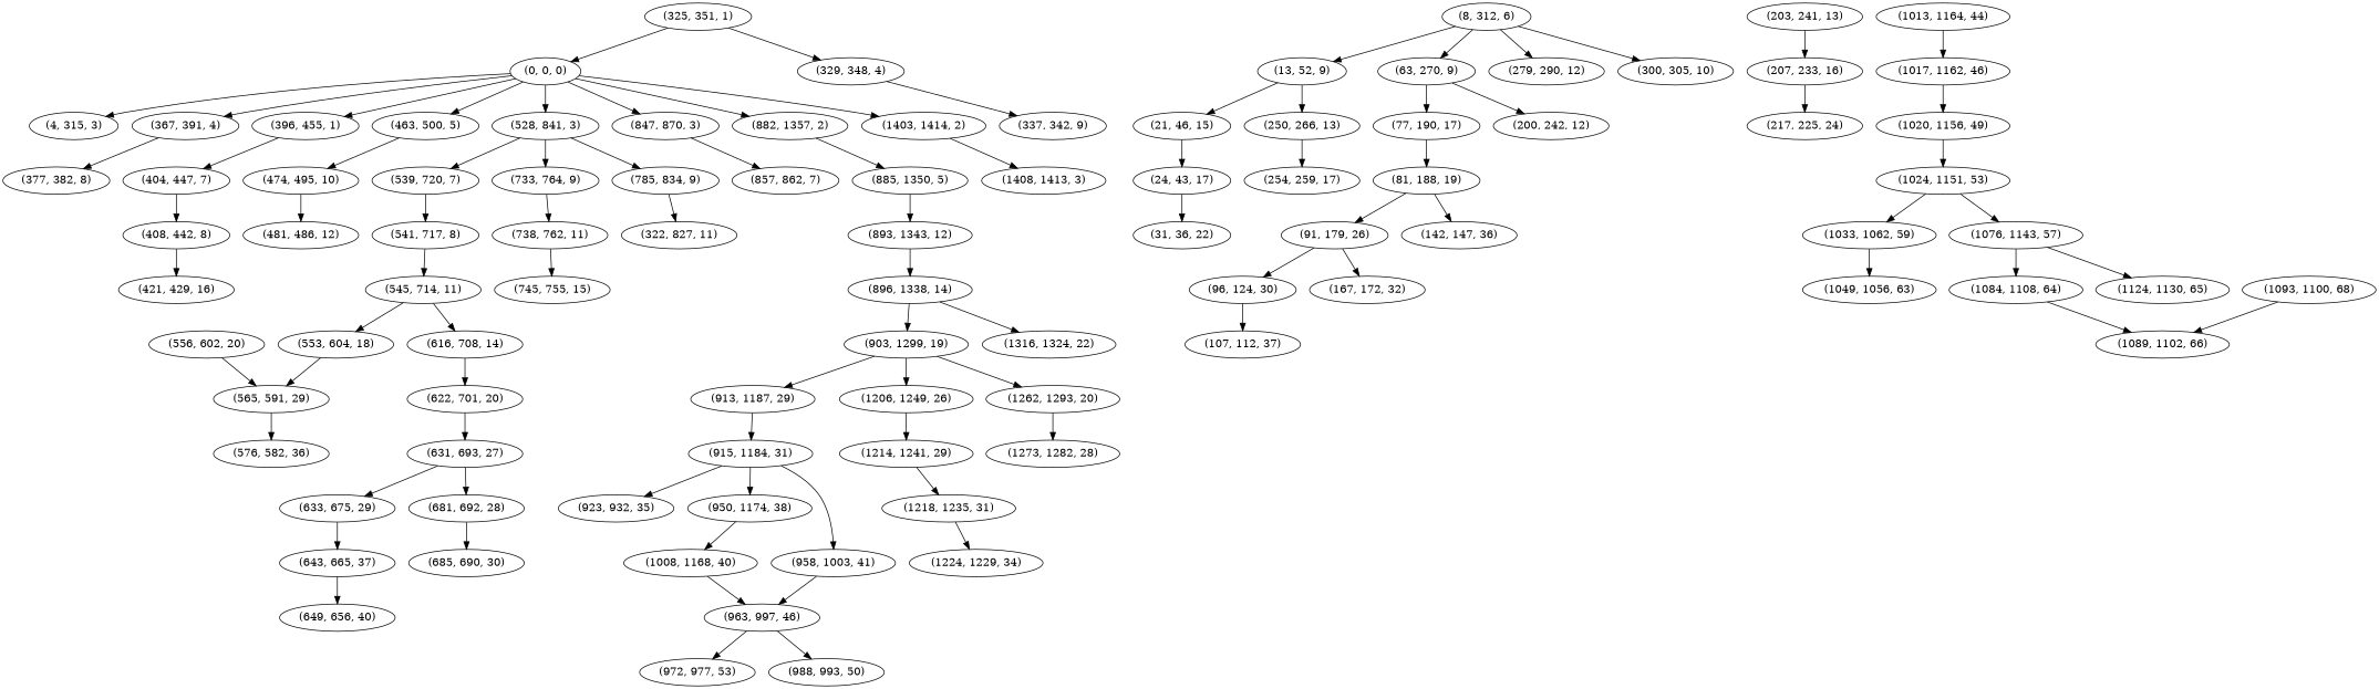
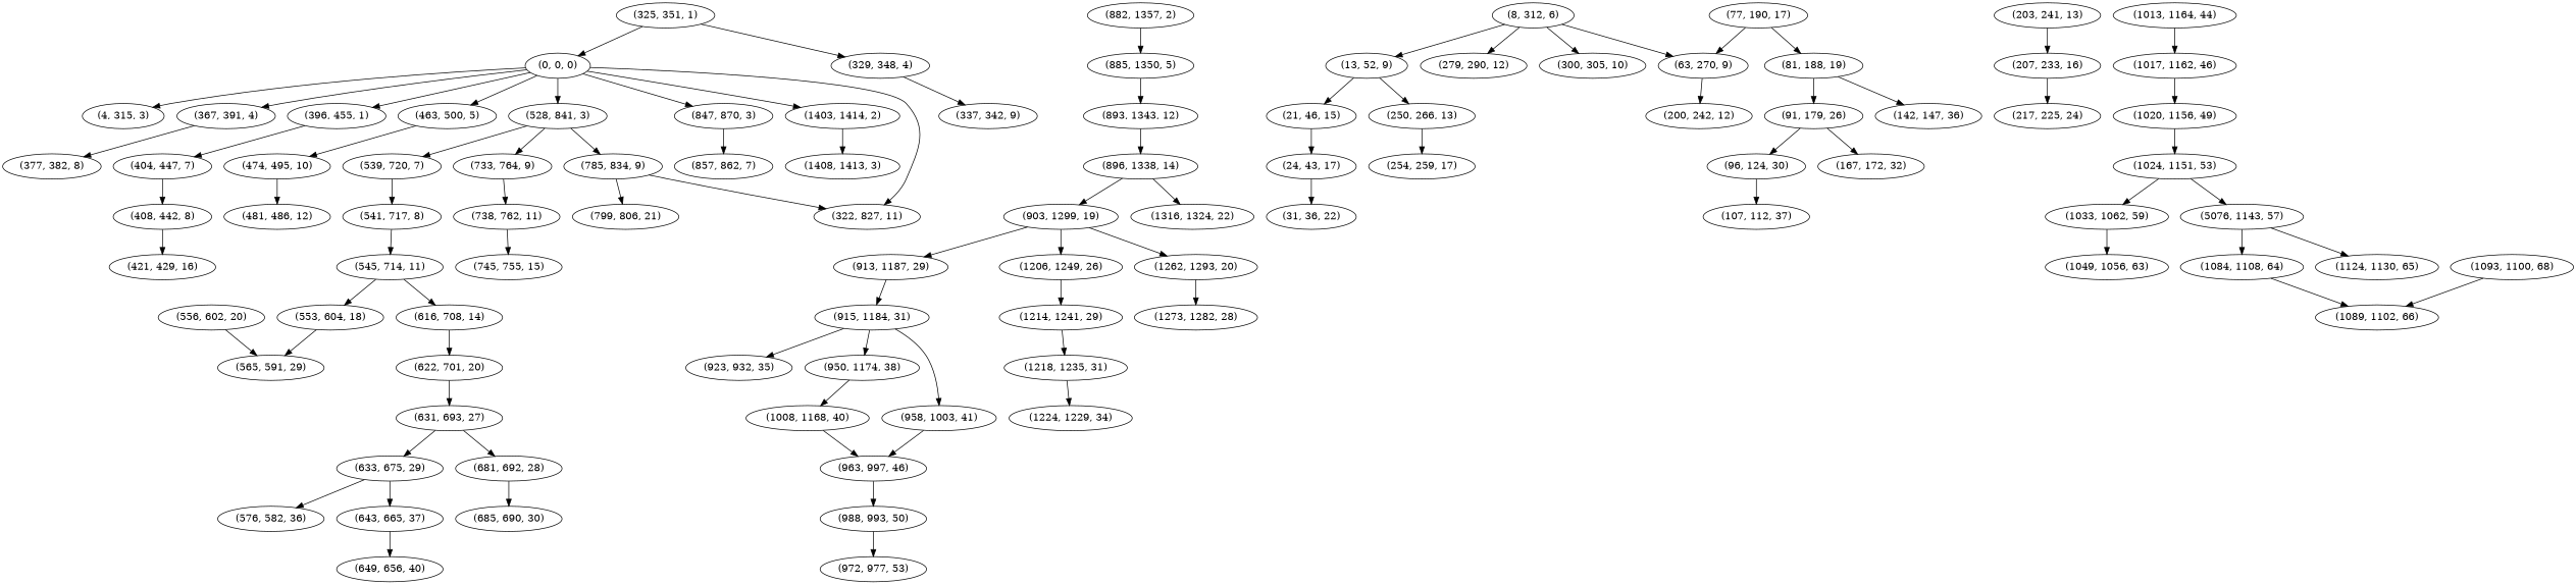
  digraph {
    "(0, 0, 0)"
    "(4, 315, 3)"
    "(367, 391, 4)"
    "(396, 455, 1)"
    "(463, 500, 5)"
    "(528, 841, 3)"
    "(847, 870, 3)"
    n8 [label="(882, 1357, 2)"]
    "(1403, 1414, 2)"
    "(325, 351, 1)"
    "(329, 348, 4)"
    "(377, 382, 8)"
    "(404, 447, 7)"
    "(474, 495, 10)"
    "(539, 720, 7)"
    "(733, 764, 9)"
    "(785, 834, 9)"
    "(857, 862, 7)"
    "(885, 1350, 5)"
    "(1408, 1413, 3)"
    "(8, 312, 6)"
    "(13, 52, 9)"
    "(63, 270, 9)"
    "(279, 290, 12)"
    "(300, 305, 10)"
    "(21, 46, 15)"
    "(250, 266, 13)"
    "(77, 190, 17)"
    "(200, 242, 12)"
    "(24, 43, 17)"
    "(31, 36, 22)"
    "(81, 188, 19)"
    "(254, 259, 17)"
    "(91, 179, 26)"
    "(142, 147, 36)"
    "(96, 124, 30)"
    "(167, 172, 32)"
    "(107, 112, 37)"
    "(203, 241, 13)"
    "(207, 233, 16)"
    "(217, 225, 24)"
    "(337, 342, 9)"
    "(408, 442, 8)"
    "(421, 429, 16)"
    "(481, 486, 12)"
    "(541, 717, 8)"
    "(738, 762, 11)"
+   "(799, 806, 21)"
    n49 [label="(322, 827, 11)"]
    "(545, 714, 11)"
    "(553, 604, 18)"
    "(616, 708, 14)"
    "(565, 591, 29)"
    "(622, 701, 20)"
    "(556, 602, 20)"
    "(576, 582, 36)"
    "(631, 693, 27)"
    "(633, 675, 29)"
    "(681, 692, 28)"
    "(643, 665, 37)"
    "(685, 690, 30)"
    "(649, 656, 40)"
    "(745, 755, 15)"
    "(893, 1343, 12)"
    "(896, 1338, 14)"
    "(903, 1299, 19)"
    "(1316, 1324, 22)"
    "(913, 1187, 29)"
    "(1206, 1249, 26)"
    "(1262, 1293, 20)"
    "(915, 1184, 31)"
    "(1214, 1241, 29)"
    "(1273, 1282, 28)"
    "(923, 932, 35)"
    "(950, 1174, 38)"
    "(958, 1003, 41)"
    "(1008, 1168, 40)"
    "(963, 997, 46)"
    "(972, 977, 53)"
    "(988, 993, 50)"
    "(1013, 1164, 44)"
    "(1017, 1162, 46)"
    "(1020, 1156, 49)"
    "(1024, 1151, 53)"
    "(1033, 1062, 59)"
-   "(1076, 1143, 57)"
+   "(1076, 1143, 57)" [label="(5076, 1143, 57)"]
    "(1049, 1056, 63)"
    "(1084, 1108, 64)"
    "(1124, 1130, 65)"
    "(1089, 1102, 66)"
    "(1093, 1100, 68)"
    "(1218, 1235, 31)"
    "(1224, 1229, 34)"
    "(0, 0, 0)" -> "(4, 315, 3)"
    "(0, 0, 0)" -> "(367, 391, 4)"
    "(0, 0, 0)" -> "(396, 455, 1)"
    "(0, 0, 0)" -> "(463, 500, 5)"
    "(0, 0, 0)" -> "(528, 841, 3)"
    "(0, 0, 0)" -> "(847, 870, 3)"
-   "(0, 0, 0)" -> n8
+   "(0, 0, 0)" -> n49
    "(0, 0, 0)" -> "(1403, 1414, 2)"
    "(367, 391, 4)" -> "(377, 382, 8)"
    "(396, 455, 1)" -> "(404, 447, 7)"
    "(463, 500, 5)" -> "(474, 495, 10)"
    "(528, 841, 3)" -> "(539, 720, 7)"
    "(528, 841, 3)" -> "(733, 764, 9)"
    "(528, 841, 3)" -> "(785, 834, 9)"
    "(847, 870, 3)" -> "(857, 862, 7)"
    n8 -> "(885, 1350, 5)"
    "(1403, 1414, 2)" -> "(1408, 1413, 3)"
    "(325, 351, 1)" -> "(0, 0, 0)"
    "(325, 351, 1)" -> "(329, 348, 4)"
    "(329, 348, 4)" -> "(337, 342, 9)"
    "(404, 447, 7)" -> "(408, 442, 8)"
    "(474, 495, 10)" -> "(481, 486, 12)"
    "(539, 720, 7)" -> "(541, 717, 8)"
    "(733, 764, 9)" -> "(738, 762, 11)"
+   "(785, 834, 9)" -> "(799, 806, 21)"
    "(785, 834, 9)" -> n49
    "(885, 1350, 5)" -> "(893, 1343, 12)"
    "(8, 312, 6)" -> "(13, 52, 9)"
    "(8, 312, 6)" -> "(63, 270, 9)"
    "(8, 312, 6)" -> "(279, 290, 12)"
    "(8, 312, 6)" -> "(300, 305, 10)"
    "(13, 52, 9)" -> "(21, 46, 15)"
    "(13, 52, 9)" -> "(250, 266, 13)"
-   "(63, 270, 9)" -> "(77, 190, 17)"
+   "(77, 190, 17)" -> "(63, 270, 9)"
    "(63, 270, 9)" -> "(200, 242, 12)"
    "(21, 46, 15)" -> "(24, 43, 17)"
    "(250, 266, 13)" -> "(254, 259, 17)"
    "(77, 190, 17)" -> "(81, 188, 19)"
    "(24, 43, 17)" -> "(31, 36, 22)"
    "(81, 188, 19)" -> "(91, 179, 26)"
    "(81, 188, 19)" -> "(142, 147, 36)"
    "(91, 179, 26)" -> "(96, 124, 30)"
    "(91, 179, 26)" -> "(167, 172, 32)"
    "(96, 124, 30)" -> "(107, 112, 37)"
    "(203, 241, 13)" -> "(207, 233, 16)"
    "(207, 233, 16)" -> "(217, 225, 24)"
    "(408, 442, 8)" -> "(421, 429, 16)"
    "(541, 717, 8)" -> "(545, 714, 11)"
    "(738, 762, 11)" -> "(745, 755, 15)"
    "(545, 714, 11)" -> "(553, 604, 18)"
    "(545, 714, 11)" -> "(616, 708, 14)"
    "(553, 604, 18)" -> "(565, 591, 29)"
    "(616, 708, 14)" -> "(622, 701, 20)"
-   "(565, 591, 29)" -> "(576, 582, 36)"
+   "(633, 675, 29)" -> "(576, 582, 36)"
    "(622, 701, 20)" -> "(631, 693, 27)"
    "(556, 602, 20)" -> "(565, 591, 29)"
    "(631, 693, 27)" -> "(633, 675, 29)"
    "(631, 693, 27)" -> "(681, 692, 28)"
    "(633, 675, 29)" -> "(643, 665, 37)"
    "(681, 692, 28)" -> "(685, 690, 30)"
    "(643, 665, 37)" -> "(649, 656, 40)"
    "(893, 1343, 12)" -> "(896, 1338, 14)"
    "(896, 1338, 14)" -> "(903, 1299, 19)"
    "(896, 1338, 14)" -> "(1316, 1324, 22)"
    "(903, 1299, 19)" -> "(913, 1187, 29)"
    "(903, 1299, 19)" -> "(1206, 1249, 26)"
    "(903, 1299, 19)" -> "(1262, 1293, 20)"
    "(913, 1187, 29)" -> "(915, 1184, 31)"
    "(1206, 1249, 26)" -> "(1214, 1241, 29)"
    "(1262, 1293, 20)" -> "(1273, 1282, 28)"
    "(915, 1184, 31)" -> "(923, 932, 35)"
    "(915, 1184, 31)" -> "(950, 1174, 38)"
    "(915, 1184, 31)" -> "(958, 1003, 41)"
    "(1214, 1241, 29)" -> "(1218, 1235, 31)"
    "(950, 1174, 38)" -> "(1008, 1168, 40)"
    "(958, 1003, 41)" -> "(963, 997, 46)"
    "(1008, 1168, 40)" -> "(963, 997, 46)"
-   "(963, 997, 46)" -> "(972, 977, 53)"
+   "(988, 993, 50)" -> "(972, 977, 53)"
    "(963, 997, 46)" -> "(988, 993, 50)"
    "(1013, 1164, 44)" -> "(1017, 1162, 46)"
    "(1017, 1162, 46)" -> "(1020, 1156, 49)"
    "(1020, 1156, 49)" -> "(1024, 1151, 53)"
    "(1024, 1151, 53)" -> "(1033, 1062, 59)"
    "(1024, 1151, 53)" -> "(1076, 1143, 57)"
    "(1033, 1062, 59)" -> "(1049, 1056, 63)"
    "(1076, 1143, 57)" -> "(1084, 1108, 64)"
    "(1076, 1143, 57)" -> "(1124, 1130, 65)"
    "(1084, 1108, 64)" -> "(1089, 1102, 66)"
    "(1093, 1100, 68)" -> "(1089, 1102, 66)"
    "(1218, 1235, 31)" -> "(1224, 1229, 34)"
  }
